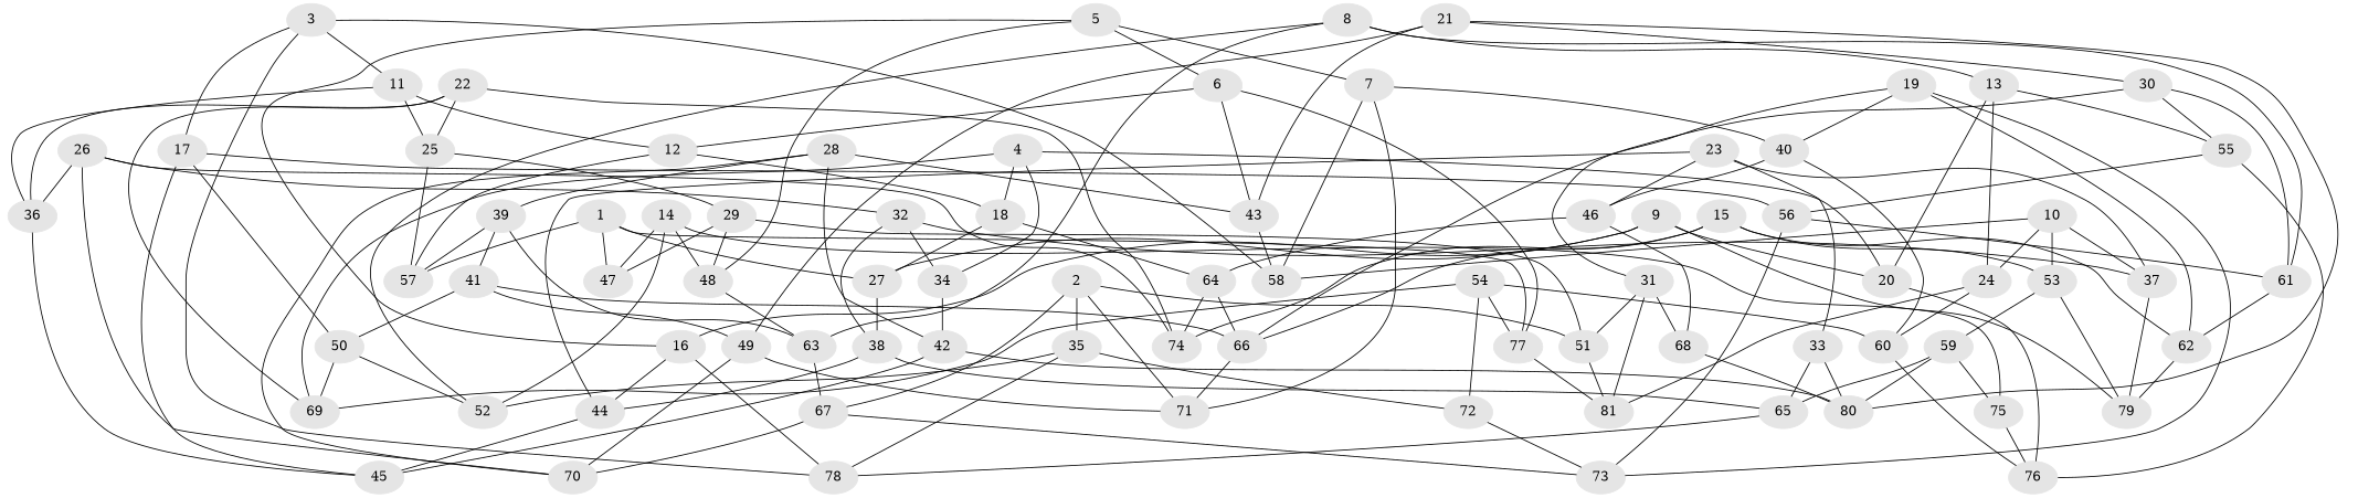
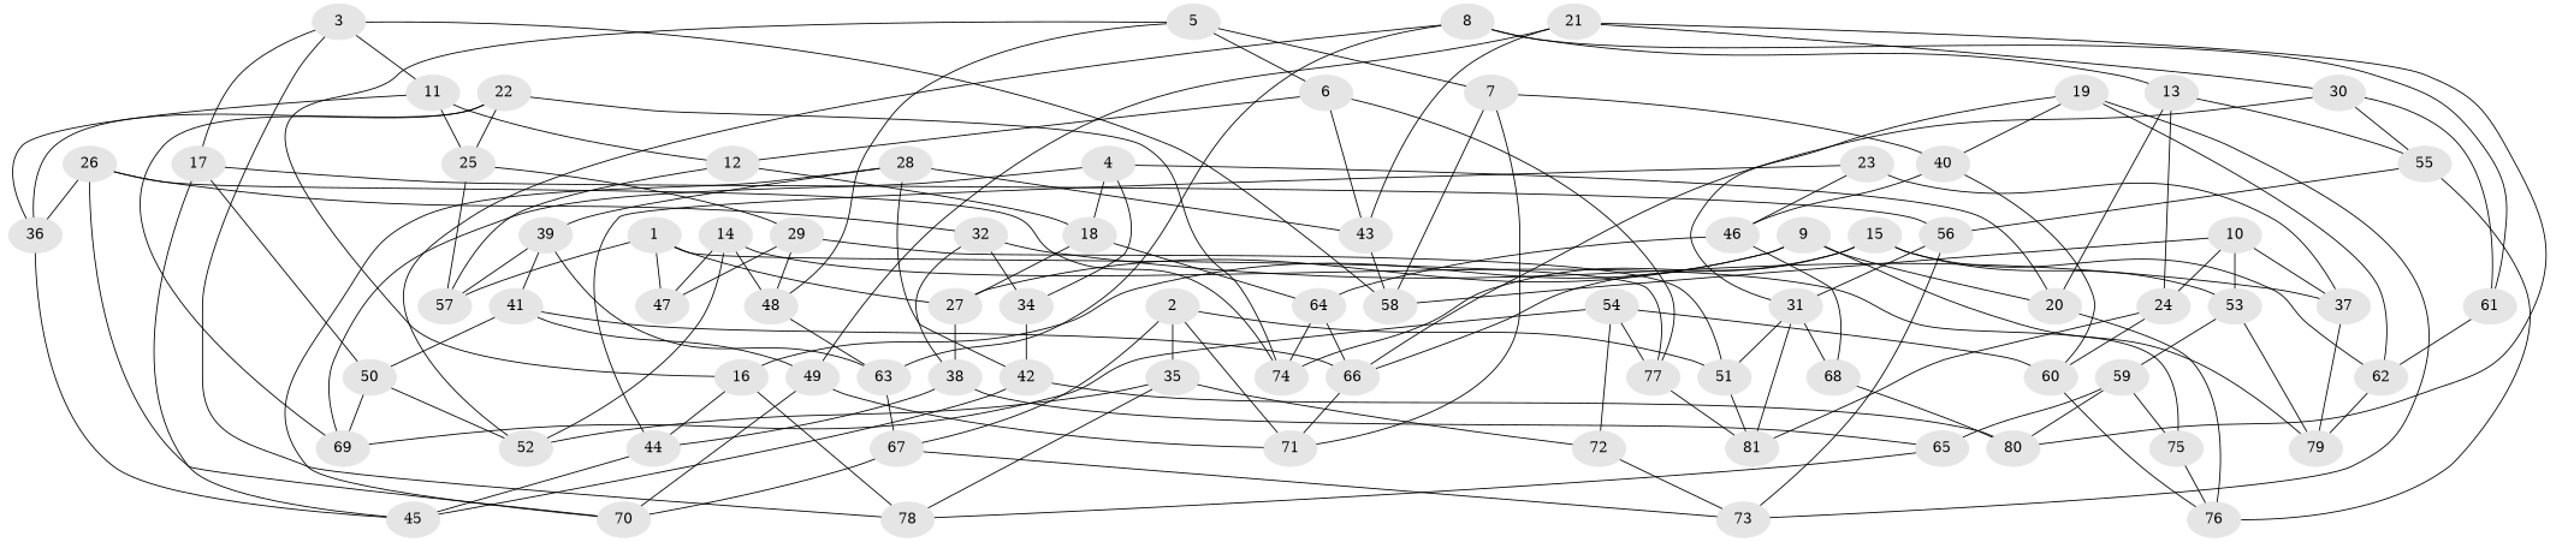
  graph {
    node [color=gray90 style=filled]
    1
    27
    47
    57
    77
    38
    81
    2
    35
    51
    67
    71
    78
    52
    72
    73
    70
    3
    11
    17
    58
    12
    25
    36
    45
    50
    56
    4
    18
    20
    34
    69
    64
    76
    42
    5
    6
    7
    16
    48
    43
    40
    44
    63
    46
    60
    8
    13
    61
    24
    55
    62
    9
    79
    10
    37
    53
    59
    29
    14
    75
    15
    74
    66
    19
    31
    68
    21
    30
    49
    80
    22
    23
-   33
    65
    26
    32
    28
    39
    41
    54
    1 -- 27
    1 -- 47
    1 -- 57
    1 -- 77
    27 -- 38
    77 -- 81
    38 -- 44
    38 -- 65
    2 -- 35
    2 -- 51
    2 -- 67
    2 -- 71
    35 -- 78
    35 -- 52
    35 -- 72
    51 -- 81
    67 -- 73
    67 -- 70
    72 -- 73
    3 -- 78
    3 -- 11
    3 -- 17
    3 -- 58
    11 -- 12
    11 -- 25
    11 -- 36
    17 -- 45
    17 -- 50
    17 -- 56
    12 -- 57
    12 -- 18
    25 -- 57
    25 -- 29
    36 -- 45
    50 -- 52
    50 -- 69
    56 -- 73
-   56 -- 61
+   56 -- 31
    4 -- 18
    4 -- 20
    4 -- 34
    4 -- 69
    18 -- 27
    18 -- 64
    20 -- 76
    34 -- 42
    64 -- 74
    64 -- 66
    42 -- 45
    42 -- 80
    5 -- 6
    5 -- 7
    5 -- 16
    5 -- 48
    6 -- 77
    6 -- 12
    6 -- 43
    7 -- 71
    7 -- 58
    7 -- 40
    16 -- 78
    16 -- 44
    48 -- 63
    43 -- 58
    40 -- 46
    40 -- 60
    44 -- 45
    63 -- 67
    46 -- 64
    46 -- 68
    60 -- 76
    8 -- 52
    8 -- 63
    8 -- 13
    8 -- 61
    13 -- 20
    13 -- 24
    13 -- 55
    61 -- 62
    24 -- 81
    24 -- 60
    55 -- 56
    55 -- 76
    62 -- 79
    9 -- 27
    9 -- 20
    9 -- 16
    9 -- 79
    10 -- 58
    10 -- 24
    10 -- 37
    10 -- 53
    37 -- 79
    53 -- 79
    53 -- 59
    59 -- 75
    59 -- 80
    59 -- 65
    29 -- 47
    29 -- 51
    29 -- 48
    14 -- 47
    14 -- 52
    14 -- 48
    14 -- 75
    75 -- 76
    15 -- 62
    15 -- 53
    15 -- 74
    15 -- 66
    66 -- 71
    19 -- 73
    19 -- 40
    19 -- 62
    19 -- 31
    31 -- 81
    31 -- 51
    31 -- 68
    68 -- 80
    21 -- 43
    21 -- 30
    21 -- 49
    21 -- 80
    30 -- 61
    30 -- 55
    30 -- 66
    49 -- 71
    49 -- 70
    22 -- 25
    22 -- 36
    22 -- 69
    22 -- 74
    23 -- 44
    23 -- 46
    23 -- 37
-   23 -- 33
-   33 -- 80
-   33 -- 65
    65 -- 78
    26 -- 70
    26 -- 36
    26 -- 74
    26 -- 32
    32 -- 38
    32 -- 34
    32 -- 37
    28 -- 70
    28 -- 42
    28 -- 43
    28 -- 39
    39 -- 57
    39 -- 63
    39 -- 41
    41 -- 50
    41 -- 66
    41 -- 49
    54 -- 77
    54 -- 72
    54 -- 69
    54 -- 60
  }
